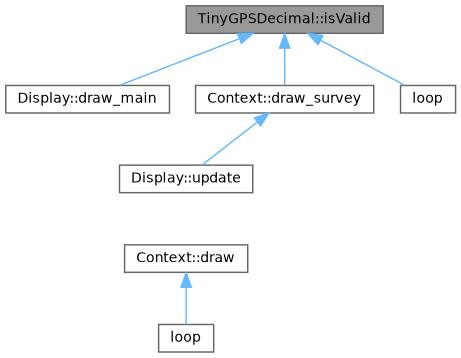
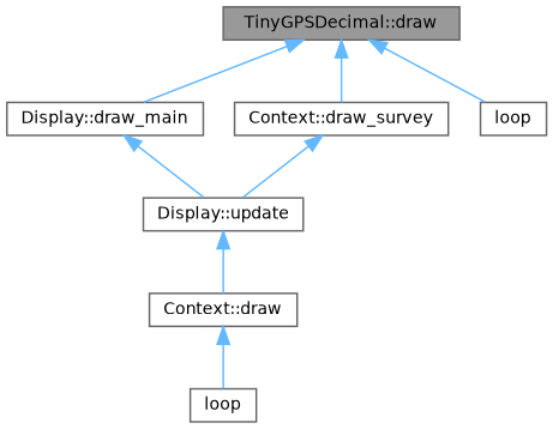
  digraph {
    rankdir=TB
    node [color=grey40 fillcolor=white fontname=Helvetica fontsize=10 shape=box style=filled]
    edge [color=steelblue1 dir=back fontname=Helvetica fontsize=10 labelfontname=Helvetica labelfontsize=10 style=solid]
-   n1 [color=gray40 fillcolor=grey60 fontcolor=black height=0.2 label="TinyGPSDecimal::isValid" width=0.4]
+   n1 [color=gray40 fillcolor=grey60 fontcolor=black height=0.2 label="TinyGPSDecimal::draw" width=0.4]
    n2 [height=0.2 label="Display::draw_main" width=0.4]
    n3 [height=0.2 label="Context::draw_survey" width=0.4]
    n4 [height=0.2 label=loop width=0.4]
    n5 [height=0.2 label="Display::update" width=0.4]
    n6 [height=0.2 label="Context::draw" width=0.4]
    n7 [height=0.2 label=loop width=0.4]
    n1 -> n2
    n1 -> n3
    n1 -> n4
+   n2 -> n5
    n3 -> n5
+   n5 -> n6
    n6 -> n7
  }
